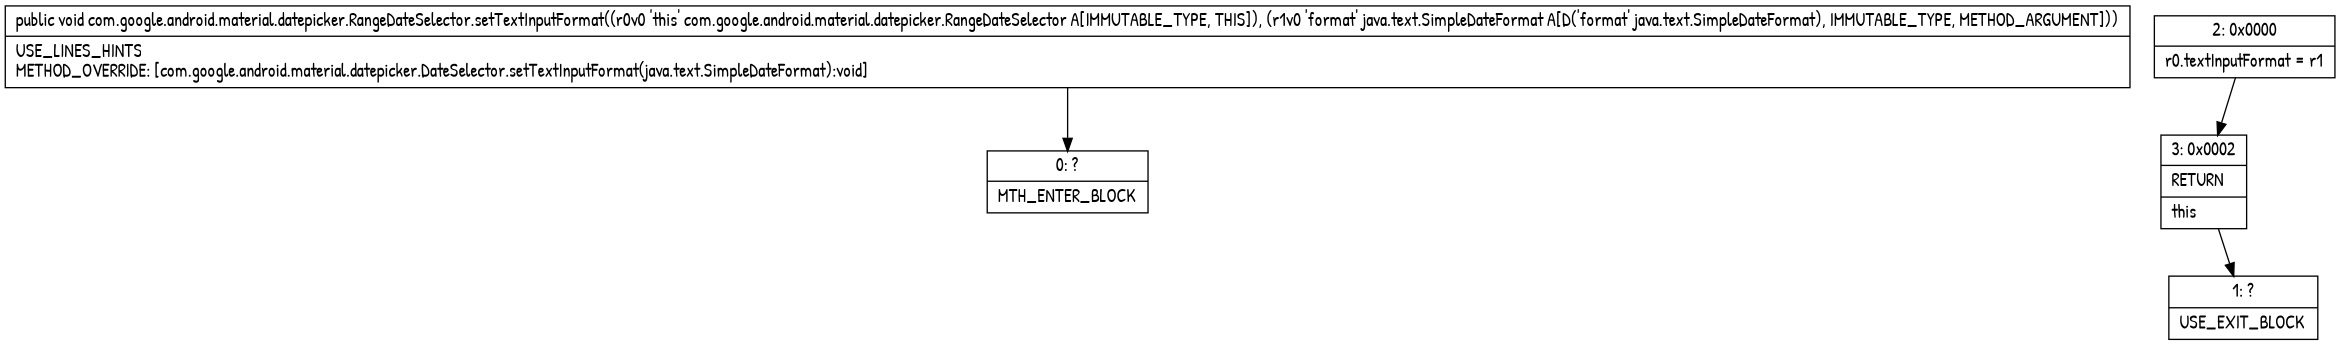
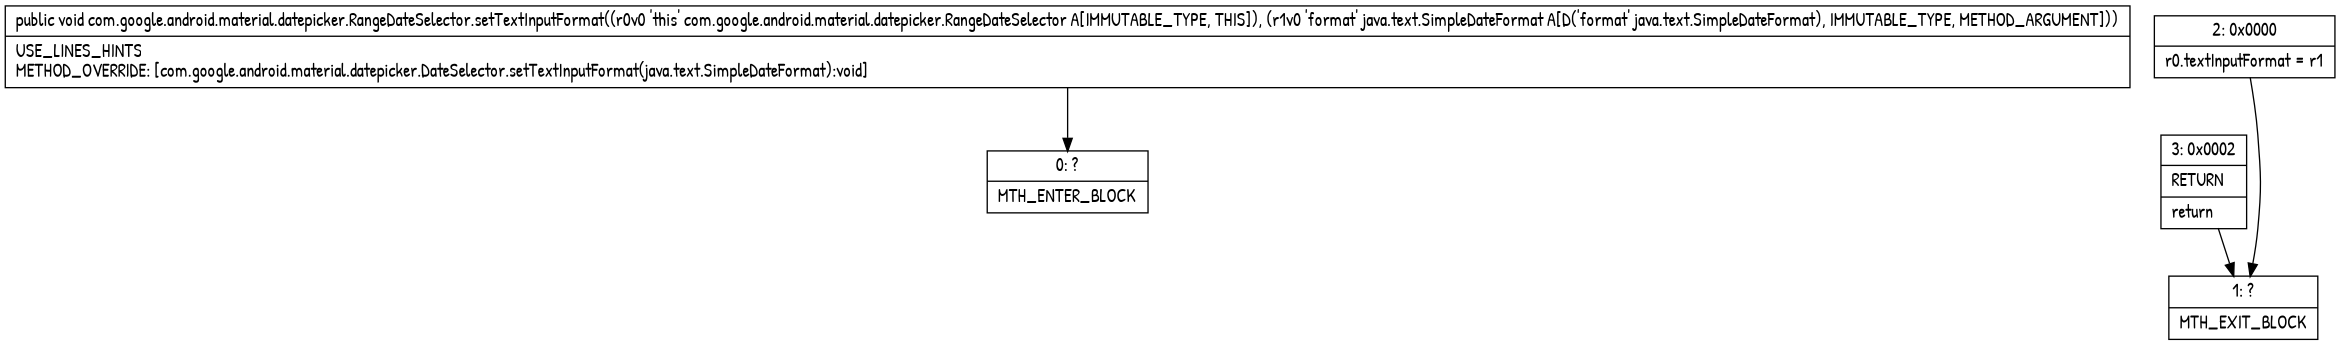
  digraph {
    fontname="Patrick Hand"
    node [fontname="Patrick Hand" shape=record]
    edge [fontname="Patrick Hand"]
    n1 [label="{0\:\ ?|MTH_ENTER_BLOCK\l}"]
    n2 [label="{2\:\ 0x0000|r0.textInputFormat = r1\l}"]
-   n3 [label="{3\:\ 0x0002|RETURN\l|this\l}"]
-   n4 [label="{1\:\ ?|USE_EXIT_BLOCK\l}"]
+   n3 [label="{3\:\ 0x0002|RETURN\l|return\l}"]
+   n4 [label="{1\:\ ?|MTH_EXIT_BLOCK\l}"]
    n5 [label="{public void com.google.android.material.datepicker.RangeDateSelector.setTextInputFormat((r0v0 'this' com.google.android.material.datepicker.RangeDateSelector A[IMMUTABLE_TYPE, THIS]), (r1v0 'format' java.text.SimpleDateFormat A[D('format' java.text.SimpleDateFormat), IMMUTABLE_TYPE, METHOD_ARGUMENT]))  | USE_LINES_HINTS\lMETHOD_OVERRIDE: [com.google.android.material.datepicker.DateSelector.setTextInputFormat(java.text.SimpleDateFormat):void]\l}"]
-   n2 -> n3
+   n2 -> n4
    n3 -> n4
    n5 -> n1
  }
